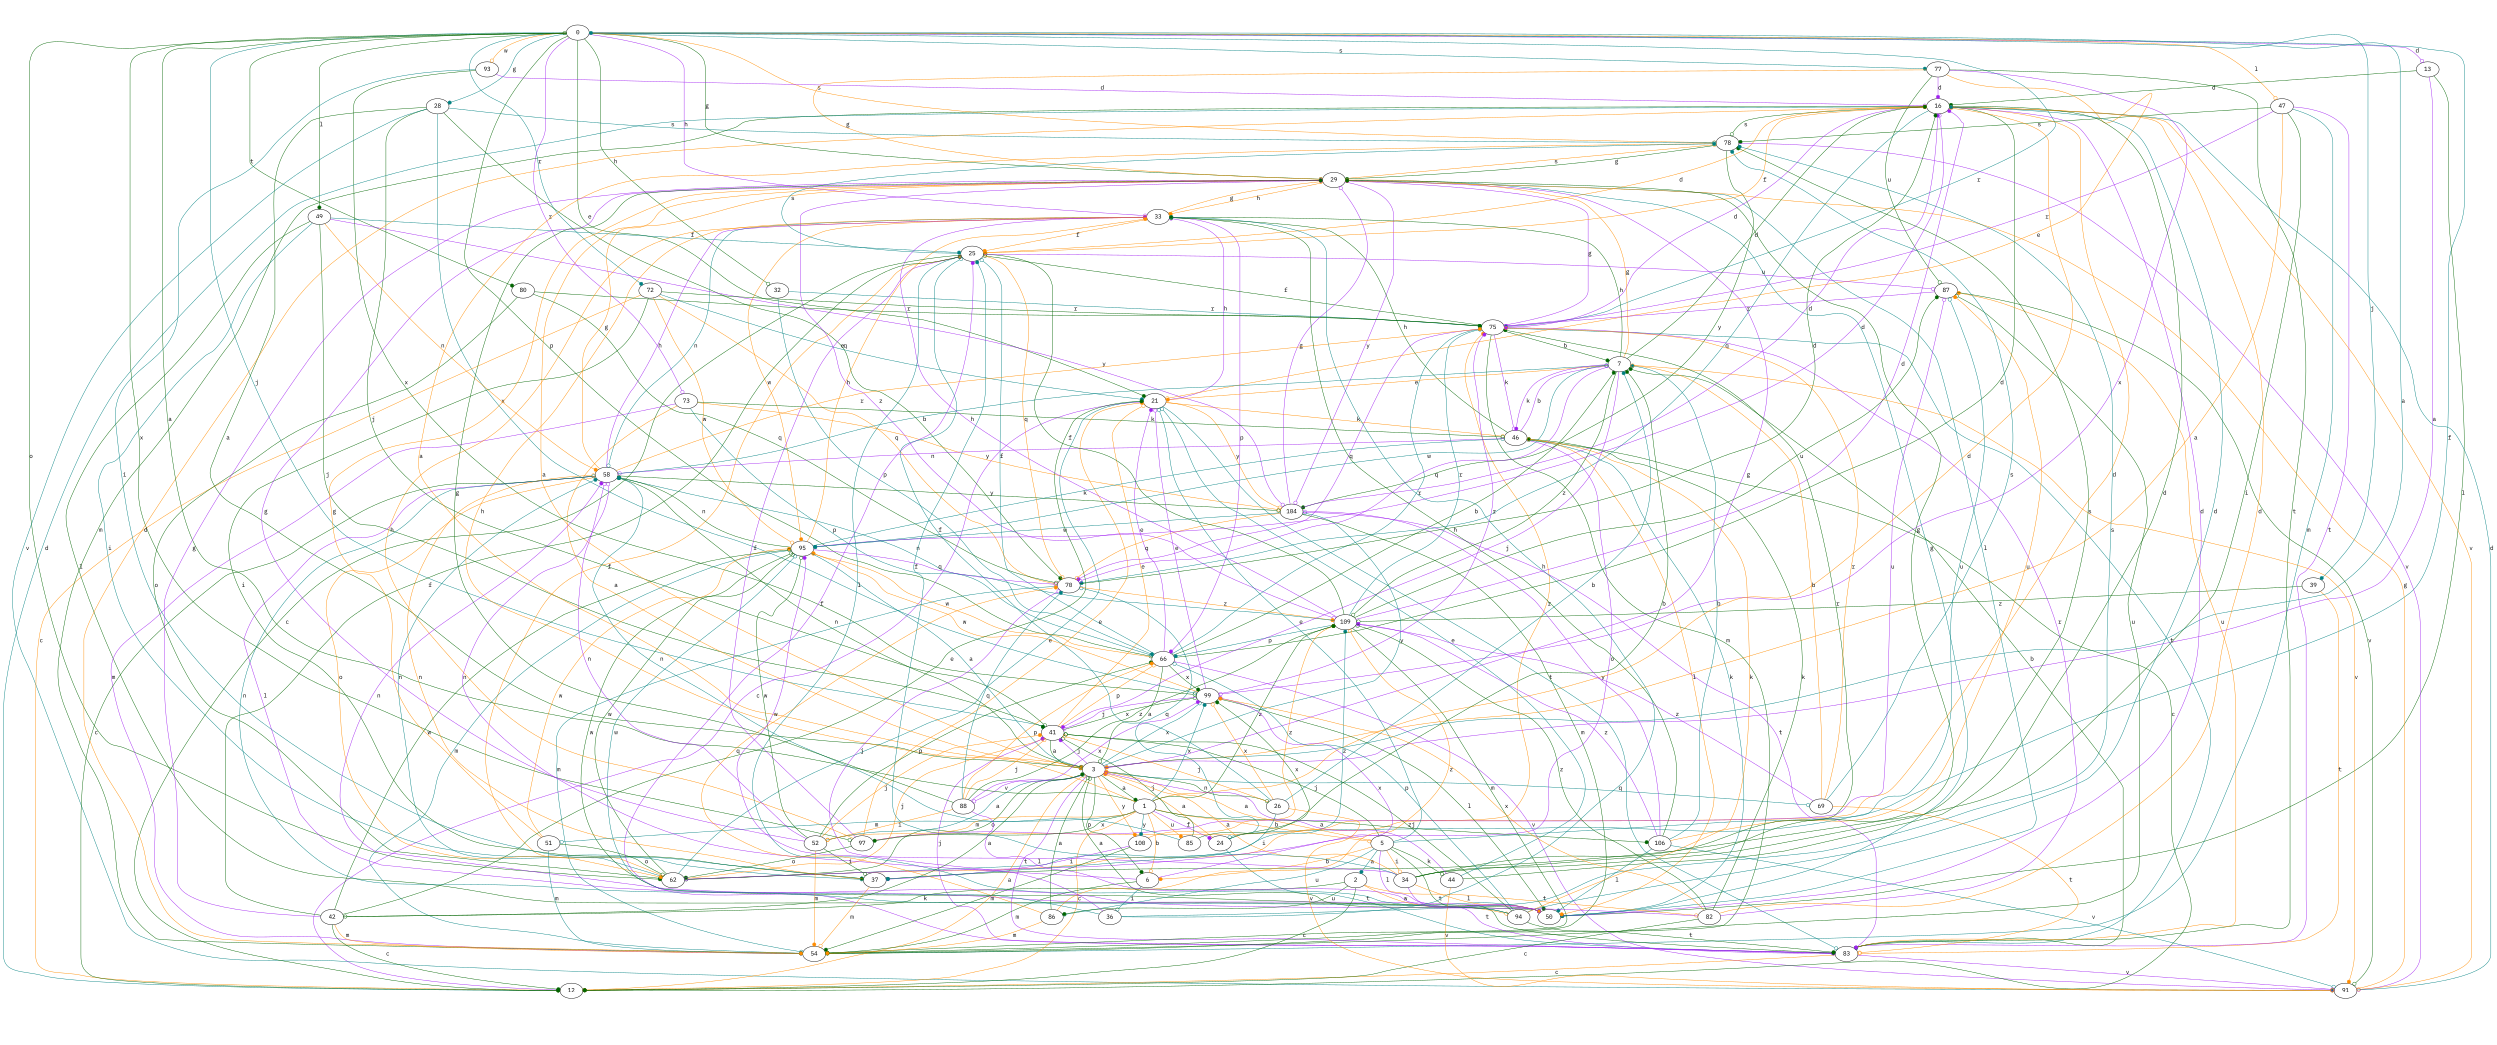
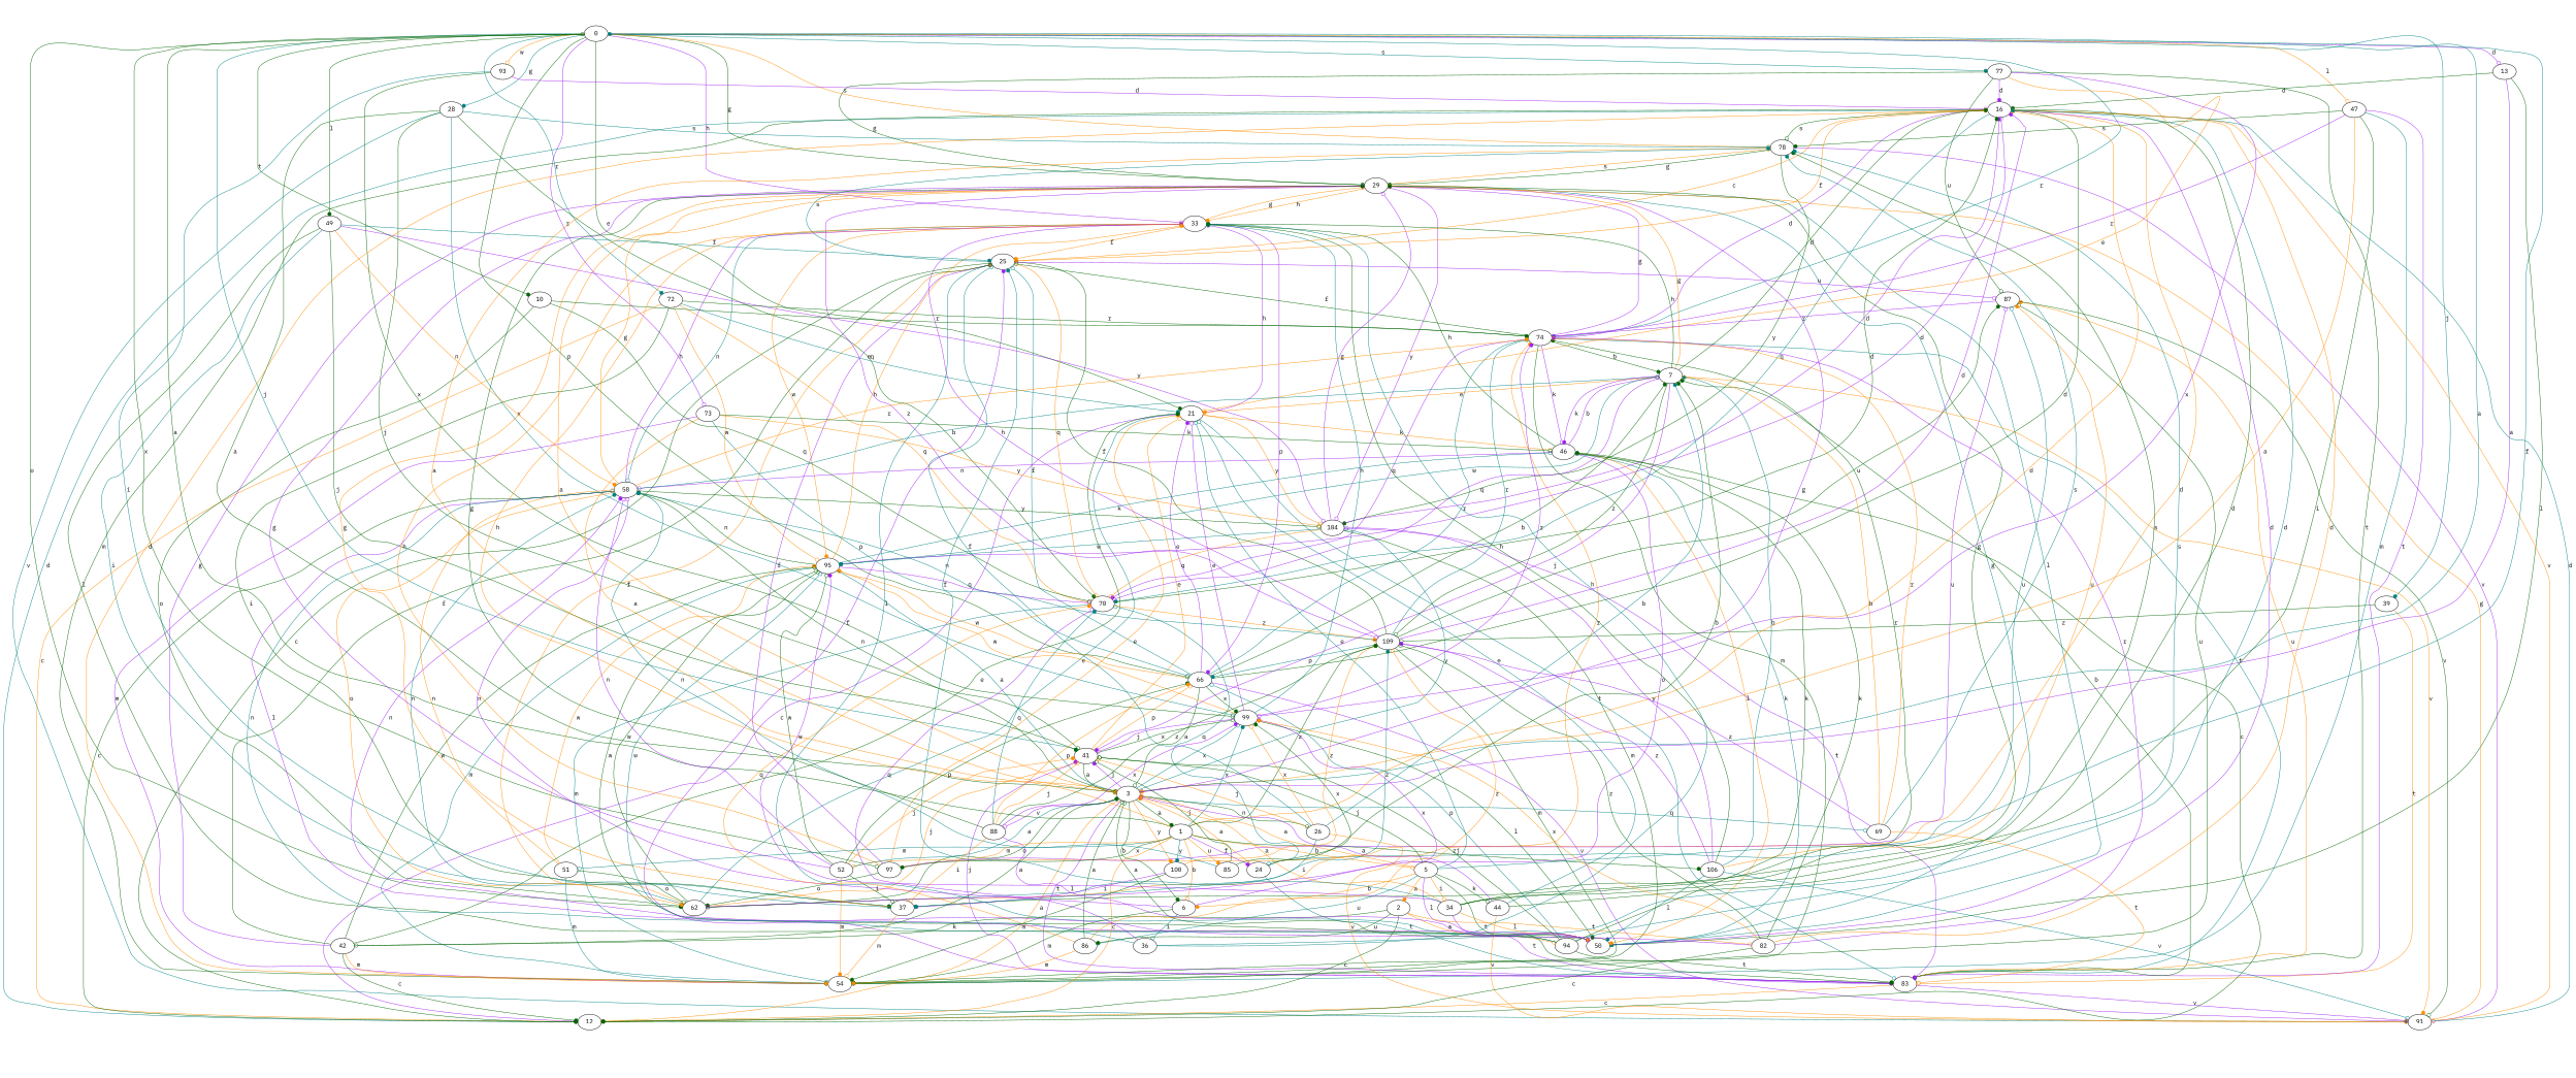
  strict digraph {
    fontname="IBM Plex Mono"
    node [fontname="IBM Plex Mono"]
    edge [arrowhead=odot color=darkgreen fontname="IBM Plex Mono"]
    0
    13
    21
    24
    28
    29
-   32
    33
    39
    41
    47
    49
    62
    66
    72
    73
-   74 [label=75]
+   74
    77
    78
-   80
+   80 [label=10]
    93
    97
    16
    3
    50
    12
    83
    104
    46
    99
    70
    91
    109
    58
    95
    25
    54
    37
    7
    87
    1
    5
    6
    51
    52
    85
    100
    106
    2
    86
    34
    44
    36
    42
    82
    94
    n57 [label=26]
    69
    88
    0 -> 13 [color=purple label=d]
    0 -> 21 [arrowhead=dot label=e]
    0 -> 24 [color=teal label=f]
    0 -> 28 [arrowhead=dot color=teal label=g]
    0 -> 29 [label=g]
-   0 -> 32 [label=h]
    0 -> 33 [color=purple label=h]
    0 -> 39 [arrowhead=dot color=teal label=j]
    0 -> 41 [arrowhead=dot color=teal label=j]
    0 -> 47 [color=darkorange label=l]
    0 -> 49 [arrowhead=dot label=l]
    0 -> 62 [arrowhead=dot label=o]
    0 -> 66 [label=p]
    0 -> 72 [arrowhead=dot color=teal label=r]
    0 -> 73 [color=purple label=r]
    0 -> 74 [arrowhead=dot color=teal label=r]
    0 -> 77 [arrowhead=dot color=teal label=s]
    0 -> 78 [color=darkorange label=s]
    0 -> 80 [arrowhead=dot label=t]
    0 -> 93 [color=darkorange label=w]
    0 -> 97 [label=x]
    13 -> 16 [arrowhead=dot label=d]
    13 -> 3 [color=purple label=a]
    13 -> 50 [arrowhead=dot label=l]
    21 -> 33 [color=purple label=h]
    21 -> 12 [arrowhead=dot color=purple label=c]
    21 -> 83 [color=teal label=t]
    21 -> 104 [color=darkorange label=y]
    21 -> 46 [color=darkorange label=k]
    24 -> 3 [arrowhead=dot color=darkorange label=a]
    24 -> 83 [arrowhead=dot color=teal label=t]
    24 -> 99 [arrowhead=dot label=x]
    24 -> 70 [color=teal label=q]
    28 -> 41 [label=j]
    28 -> 78 [color=teal label=s]
    28 -> 3 [label=a]
    28 -> 99 [color=teal label=x]
    28 -> 70 [arrowhead=dot label=q]
    28 -> 91 [arrowhead=dot color=teal label=v]
    29 -> 33 [arrowhead=dot color=darkorange label=h]
    29 -> 78 [color=darkorange label=s]
    29 -> 3 [arrowhead=dot color=darkorange label=a]
    29 -> 50 [arrowhead=dot color=teal label=l]
    29 -> 104 [color=purple label=y]
    29 -> 109 [color=purple label=z]
-   32 -> 66 [arrowhead=dot color=teal label=p]
-   32 -> 74 [arrowhead=dot color=teal label=r]
    33 -> 29 [color=darkorange label=g]
    33 -> 66 [arrowhead=dot color=purple label=p]
    33 -> 58 [color=teal label=n]
    33 -> 95 [arrowhead=dot color=darkorange label=w]
    33 -> 25 [arrowhead=dot color=darkorange label=f]
    39 -> 83 [color=darkorange label=t]
    39 -> 109 [label=z]
    41 -> 21 [color=darkorange label=e]
    41 -> 66 [color=darkorange label=p]
    41 -> 3 [label=a]
    41 -> 99 [label=x]
    47 -> 74 [color=purple label=r]
    47 -> 78 [arrowhead=dot label=s]
    47 -> 3 [arrowhead=dot color=darkorange label=a]
    47 -> 83 [arrowhead=dot color=purple label=t]
    47 -> 54 [color=teal label=m]
    47 -> 37 [arrowhead=dot label=i]
    49 -> 41 [arrowhead=dot label=j]
    49 -> 50 [label=l]
    49 -> 104 [color=purple label=y]
    49 -> 58 [arrowhead=dot color=darkorange label=n]
    49 -> 25 [arrowhead=dot color=teal label=f]
    49 -> 37 [color=teal label=i]
    62 -> 21 [color=teal label=e]
    62 -> 41 [color=darkorange label=j]
    62 -> 74 [arrowhead=dot color=darkorange label=r]
    62 -> 109 [arrowhead=dot color=teal label=z]
    62 -> 58 [arrowhead=dot color=teal label=n]
    62 -> 95 [label=w]
    62 -> 25 [arrowhead=dot color=darkorange label=f]
    66 -> 21 [arrowhead=dot color=purple label=e]
    66 -> 74 [color=teal label=r]
    66 -> 16 [label=d]
    66 -> 3 [label=a]
    66 -> 99 [arrowhead=dot label=x]
    66 -> 91 [color=purple label=v]
    66 -> 95 [color=darkorange label=w]
    66 -> 25 [color=teal label=f]
    66 -> 7 [arrowhead=dot label=b]
    72 -> 21 [arrowhead=dot color=teal label=e]
    72 -> 74 [label=r]
    72 -> 12 [color=darkorange label=c]
    72 -> 70 [color=darkorange label=q]
    72 -> 95 [color=darkorange label=w]
    72 -> 37 [arrowhead=dot label=i]
    73 -> 66 [color=teal label=p]
    73 -> 3 [arrowhead=dot color=darkorange label=a]
    73 -> 104 [color=darkorange label=y]
    73 -> 46 [label=k]
    73 -> 54 [color=purple label=m]
    74 -> 29 [arrowhead=dot color=purple label=g]
    74 -> 16 [color=purple label=d]
    74 -> 83 [color=teal label=t]
    74 -> 46 [color=purple label=k]
    74 -> 70 [arrowhead=dot color=purple label=q]
    74 -> 25 [label=f]
    74 -> 54 [arrowhead=dot label=m]
    74 -> 7 [arrowhead=dot label=b]
    77 -> 21 [color=darkorange label=e]
-   77 -> 29 [color=darkorange label=g]
+   77 -> 29 [label=g]
    77 -> 16 [arrowhead=dot color=purple label=d]
    77 -> 83 [label=t]
    77 -> 99 [color=purple label=x]
    77 -> 87 [label=u]
    78 -> 29 [arrowhead=dot label=g]
    78 -> 3 [arrowhead=dot color=darkorange label=a]
    78 -> 104 [arrowhead=dot label=y]
    78 -> 91 [color=purple label=v]
    80 -> 62 [arrowhead=dot label=o]
    80 -> 74 [arrowhead=dot label=r]
    80 -> 70 [label=q]
    93 -> 16 [color=purple label=d]
    93 -> 99 [label=x]
    93 -> 37 [color=teal label=i]
    97 -> 21 [arrowhead=dot color=darkorange label=e]
    97 -> 33 [arrowhead=dot color=darkorange label=h]
    97 -> 62 [arrowhead=dot label=o]
    97 -> 16 [color=darkorange label=d]
    97 -> 25 [color=purple label=f]
    97 -> 87 [color=purple label=u]
    16 -> 78 [label=s]
    16 -> 70 [arrowhead=dot color=teal label=q]
    16 -> 91 [color=darkorange label=v]
    16 -> 25 [arrowhead=dot color=darkorange label=f]
    16 -> 54 [arrowhead=dot label=m]
    3 -> 0 [arrowhead=dot color=teal label=a]
    3 -> 29 [color=purple label=g]
    3 -> 41 [arrowhead=dot color=purple label=j]
    3 -> 62 [label=o]
    3 -> 83 [arrowhead=dot color=purple label=t]
    3 -> 104 [color=teal label=y]
    3 -> 99 [color=teal label=x]
    3 -> 58 [label=n]
    3 -> 1 [arrowhead=dot label=a]
-   3 -> 6 [arrowhead=dot label=p]
+   3 -> 6 [arrowhead=dot label=b]
    3 -> 100 [arrowhead=dot color=darkorange label=y]
    3 -> n57 [label=n]
    3 -> 69 [color=teal label=q]
    3 -> 88 [color=purple label=v]
    50 -> 29 [arrowhead=dot color=teal label=g]
    50 -> 16 [arrowhead=dot color=purple label=d]
    50 -> 46 [color=teal label=k]
    50 -> 95 [label=w]
    12 -> 16 [arrowhead=dot color=teal label=d]
    12 -> 3 [color=darkorange label=a]
    83 -> 41 [arrowhead=dot color=purple label=j]
    83 -> 12 [arrowhead=dot color=darkorange label=c]
    83 -> 91 [color=purple label=v]
    83 -> 25 [arrowhead=dot color=purple label=f]
    83 -> 7 [arrowhead=dot label=b]
    83 -> 87 [arrowhead=dot color=darkorange label=u]
    104 -> 29 [color=purple label=g]
    104 -> 16 [arrowhead=dot color=purple label=d]
    104 -> 83 [arrowhead=dot color=purple label=t]
    104 -> 70 [color=darkorange label=q]
    104 -> 95 [arrowhead=dot color=teal label=w]
    104 -> 54 [label=m]
    46 -> 33 [label=h]
    46 -> 62 [color=purple label=o]
    46 -> 50 [arrowhead=dot color=darkorange label=l]
    46 -> 12 [label=c]
    46 -> 58 [color=purple label=n]
    46 -> 7 [color=purple label=b]
    99 -> 21 [color=purple label=e]
+   99 -> 33 [arrowhead=dot color=teal label=h]
    99 -> 41 [color=purple label=j]
    99 -> 74 [arrowhead=dot color=purple label=r]
    99 -> 50 [arrowhead=dot label=l]
    99 -> 95 [arrowhead=dot color=darkorange label=w]
    70 -> 16 [arrowhead=dot label=d]
    70 -> 109 [arrowhead=dot color=darkorange label=z]
    70 -> 54 [color=teal label=m]
    91 -> 29 [color=darkorange label=g]
    91 -> 16 [arrowhead=dot color=teal label=d]
    109 -> 33 [arrowhead=dot color=purple label=h]
    109 -> 66 [arrowhead=dot color=teal label=p]
    109 -> 74 [color=teal label=r]
    109 -> 16 [arrowhead=dot color=purple label=d]
    109 -> 58 [arrowhead=dot color=teal label=n]
    109 -> 25 [label=f]
    109 -> 54 [arrowhead=dot label=m]
    109 -> 87 [arrowhead=dot label=u]
    58 -> 29 [color=darkorange label=g]
    58 -> 33 [arrowhead=dot color=purple label=h]
    58 -> 62 [arrowhead=dot color=darkorange label=o]
    58 -> 74 [arrowhead=dot color=darkorange label=r]
    58 -> 50 [arrowhead=dot color=purple label=l]
    58 -> 12 [label=c]
    58 -> 104 [label=y]
    58 -> 7 [color=teal label=b]
    95 -> 33 [arrowhead=dot color=darkorange label=h]
    95 -> 16 [color=purple label=d]
    95 -> 3 [color=teal label=a]
    95 -> 46 [color=teal label=k]
    95 -> 70 [color=purple label=q]
    95 -> 58 [label=n]
    95 -> 54 [color=teal label=m]
    25 -> 78 [arrowhead=dot color=teal label=s]
-   25 -> 16 [color=darkorange label=d]
+   25 -> 16 [color=darkorange label=c]
    25 -> 50 [arrowhead=dot color=teal label=l]
    25 -> 12 [arrowhead=dot label=c]
    25 -> 70 [color=darkorange label=q]
    25 -> 87 [color=purple label=u]
    54 -> 16 [arrowhead=dot color=darkorange label=d]
    54 -> 87 [label=u]
    37 -> 58 [color=darkorange label=n]
    37 -> 54 [color=darkorange label=m]
    7 -> 21 [arrowhead=dot color=darkorange label=e]
    7 -> 29 [color=darkorange label=g]
    7 -> 33 [arrowhead=dot label=h]
    7 -> 41 [arrowhead=dot color=purple label=j]
    7 -> 16 [arrowhead=dot label=d]
    7 -> 46 [arrowhead=dot color=purple label=k]
    7 -> 70 [color=purple label=q]
    7 -> 91 [arrowhead=dot color=darkorange label=v]
    7 -> 109 [label=z]
    7 -> 95 [arrowhead=dot color=teal label=w]
    87 -> 74 [color=purple label=r]
    87 -> 91 [label=v]
    1 -> 0 [label=a]
    1 -> 24 [arrowhead=dot color=purple label=f]
    1 -> 33 [color=darkorange label=h]
    1 -> 97 [arrowhead=dot label=x]
    1 -> 16 [color=darkorange label=d]
    1 -> 12 [color=darkorange label=c]
    1 -> 99 [arrowhead=dot color=teal label=x]
    1 -> 109 [arrowhead=dot label=z]
    1 -> 5 [color=darkorange label=b]
    1 -> 6 [color=darkorange label=b]
    1 -> 51 [color=teal label=m]
    1 -> 52 [color=darkorange label=m]
    1 -> 85 [arrowhead=dot color=darkorange label=u]
    1 -> 100 [arrowhead=dot color=teal label=y]
    1 -> 106 [arrowhead=dot label=z]
    5 -> 21 [color=teal label=e]
    5 -> 41 [label=j]
    5 -> 3 [arrowhead=dot color=darkorange label=a]
    5 -> 50 [color=purple label=l]
    5 -> 83 [arrowhead=dot label=t]
    5 -> 87 [color=teal label=u]
    5 -> 6 [arrowhead=dot color=darkorange label=b]
-   5 -> 2 [arrowhead=dot color=teal label=a]
+   5 -> 2 [arrowhead=dot color=darkorange label=a]
    5 -> 86 [color=teal label=u]
    5 -> 34 [color=darkorange label=i]
    5 -> 44 [label=k]
    6 -> 99 [arrowhead=dot color=purple label=x]
    6 -> 58 [color=purple label=n]
    6 -> 54 [label=m]
    6 -> 36 [color=teal label=i]
    51 -> 29 [color=darkorange label=g]
    51 -> 62 [label=o]
    51 -> 95 [arrowhead=dot color=darkorange label=w]
    51 -> 54 [color=teal label=m]
    52 -> 29 [arrowhead=dot color=purple label=g]
    52 -> 41 [arrowhead=dot color=darkorange label=j]
    52 -> 66 [arrowhead=dot label=p]
    52 -> 3 [color=teal label=a]
    52 -> 58 [color=purple label=n]
    52 -> 95 [label=w]
    52 -> 54 [arrowhead=dot color=darkorange label=m]
    52 -> 37 [label=i]
    85 -> 41 [label=j]
    85 -> 58 [arrowhead=dot color=teal label=n]
    85 -> 7 [arrowhead=dot label=b]
    100 -> 109 [color=darkorange label=z]
    100 -> 54 [arrowhead=dot label=m]
    100 -> 37 [color=purple label=i]
    106 -> 33 [label=h]
    106 -> 50 [arrowhead=dot color=teal label=l]
    106 -> 104 [color=purple label=y]
    106 -> 91 [color=teal label=v]
    106 -> 109 [arrowhead=dot color=purple label=z]
    106 -> 7 [arrowhead=dot color=teal label=b]
    106 -> 87 [arrowhead=dot color=darkorange label=u]
    2 -> 12 [label=c]
    2 -> 86 [arrowhead=dot label=u]
    2 -> 42 [label=k]
    2 -> 82 [color=darkorange label=t]
    2 -> 94 [color=darkorange label=w]
    86 -> 3 [label=a]
    86 -> 70 [arrowhead=dot color=darkorange label=q]
    86 -> 109 [color=darkorange label=z]
    86 -> 54 [arrowhead=dot color=darkorange label=m]
    34 -> 29 [arrowhead=dot label=g]
    34 -> 74 [arrowhead=dot label=r]
    34 -> 78 [arrowhead=dot label=s]
    34 -> 3 [color=darkorange label=a]
    34 -> 50 [arrowhead=dot color=darkorange label=l]
    34 -> 83 [color=purple label=t]
    34 -> 95 [arrowhead=dot color=purple label=w]
    34 -> 25 [arrowhead=dot color=teal label=f]
    44 -> 21 [color=teal label=e]
    44 -> 16 [label=d]
    44 -> 3 [color=purple label=a]
    44 -> 91 [color=darkorange label=v]
    36 -> 33 [color=teal label=h]
    36 -> 78 [arrowhead=dot color=teal label=s]
-   36 -> 70 [color=purple label=j]
+   36 -> 70 [color=purple label=q]
    36 -> 95 [color=teal label=w]
    42 -> 21 [arrowhead=dot label=e]
    42 -> 29 [color=purple label=g]
    42 -> 3 [arrowhead=dot label=a]
    42 -> 12 [arrowhead=dot label=c]
    42 -> 95 [label=w]
    42 -> 25 [label=f]
    42 -> 54 [arrowhead=dot color=darkorange label=m]
    82 -> 74 [arrowhead=dot color=purple label=r]
    82 -> 16 [arrowhead=dot color=darkorange label=d]
    82 -> 12 [arrowhead=dot label=c]
    82 -> 46 [arrowhead=dot label=k]
    82 -> 99 [arrowhead=dot color=darkorange label=x]
    82 -> 109 [label=z]
    82 -> 58 [arrowhead=dot color=purple label=n]
    94 -> 41 [label=j]
    94 -> 66 [color=teal label=p]
    94 -> 16 [arrowhead=dot color=teal label=d]
    94 -> 3 [label=a]
    94 -> 83 [arrowhead=dot label=t]
-   94 -> 46 [color=darkorange label=k]
+   94 -> 46 [label=k]
    94 -> 58 [color=teal label=n]
    n57 -> 41 [color=darkorange label=j]
    n57 -> 99 [color=darkorange label=x]
    n57 -> 91 [color=darkorange label=v]
    n57 -> 25 [color=teal label=f]
    n57 -> 37 [arrowhead=dot color=teal label=i]
    n57 -> 7 [arrowhead=dot color=teal label=b]
    69 -> 74 [color=darkorange label=r]
    69 -> 78 [arrowhead=dot color=teal label=s]
    69 -> 83 [color=darkorange label=t]
    69 -> 109 [color=purple label=z]
    69 -> 7 [color=darkorange label=b]
    88 -> 29 [arrowhead=dot label=g]
    88 -> 41 [color=darkorange label=j]
    88 -> 66 [arrowhead=dot color=darkorange label=p]
    88 -> 50 [color=purple label=l]
    88 -> 99 [arrowhead=dot color=purple label=x]
    88 -> 70 [arrowhead=dot color=teal label=q]
    88 -> 109 [arrowhead=dot label=z]
-   88 -> 52 [color=darkorange label=i]
+   88 -> 37 [color=darkorange label=i]
  }
